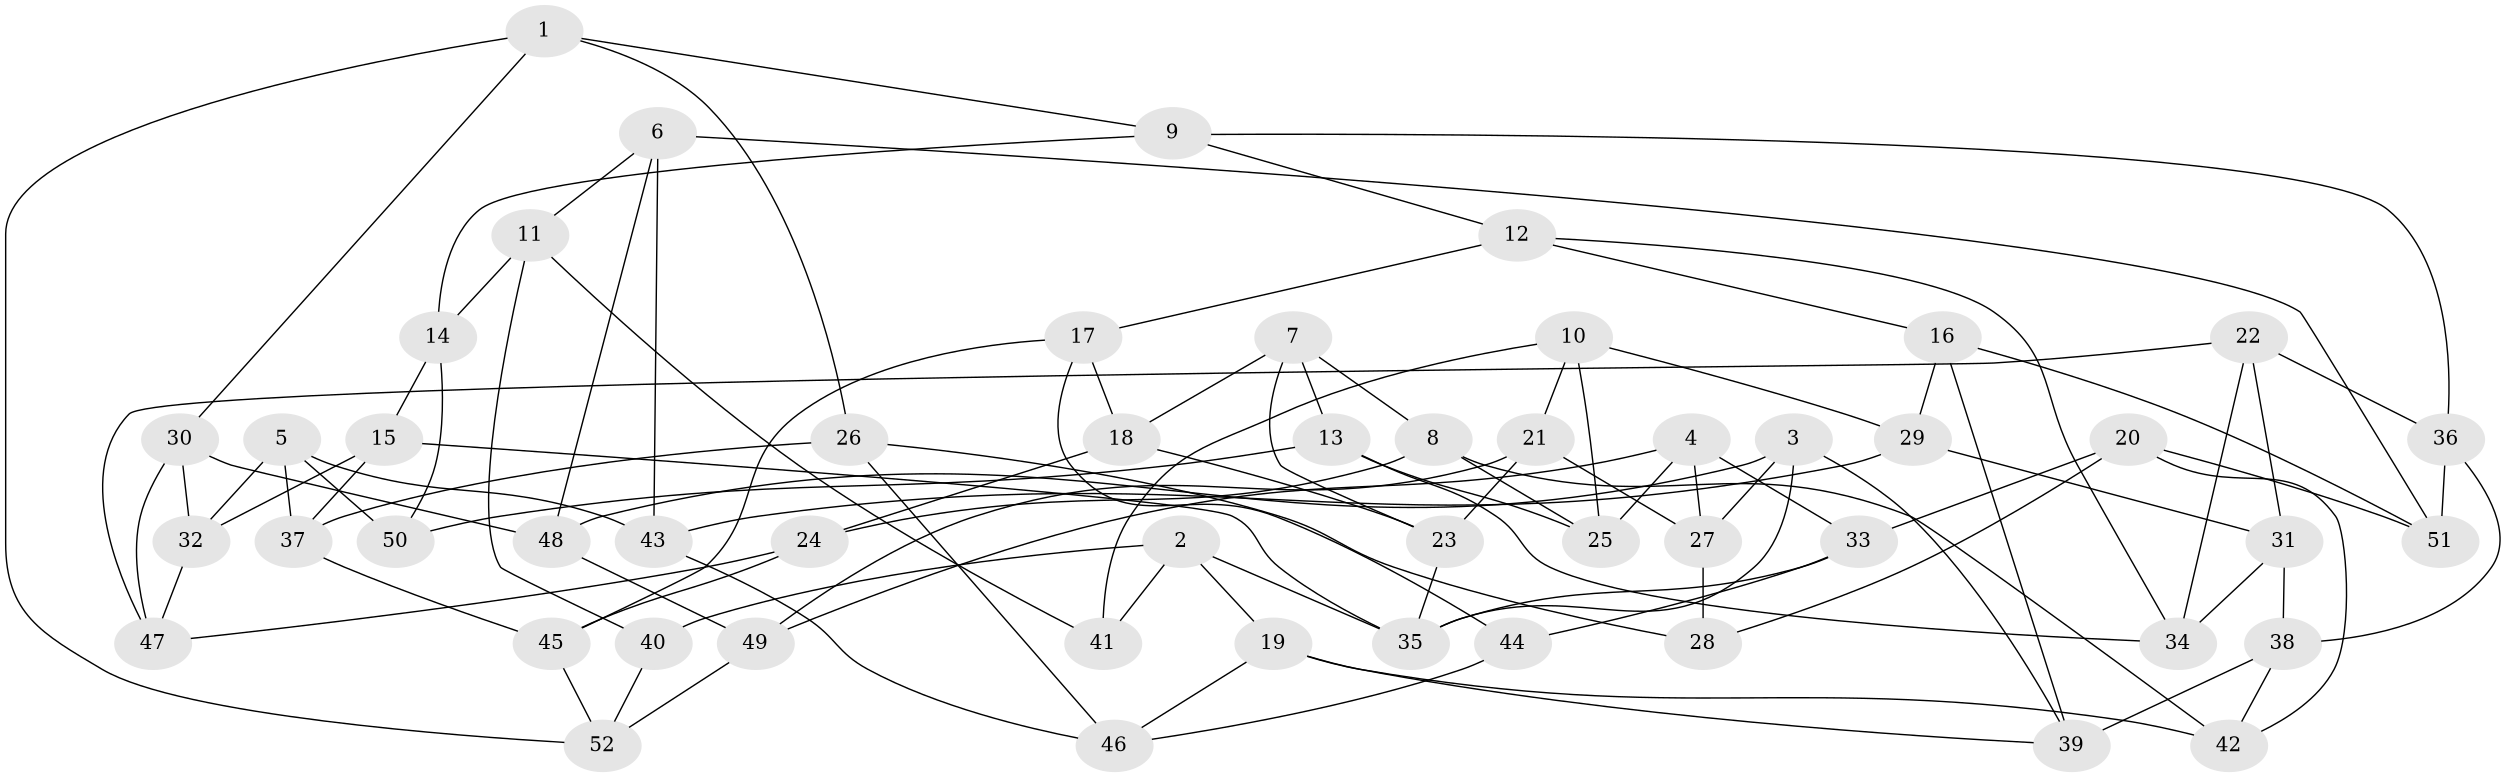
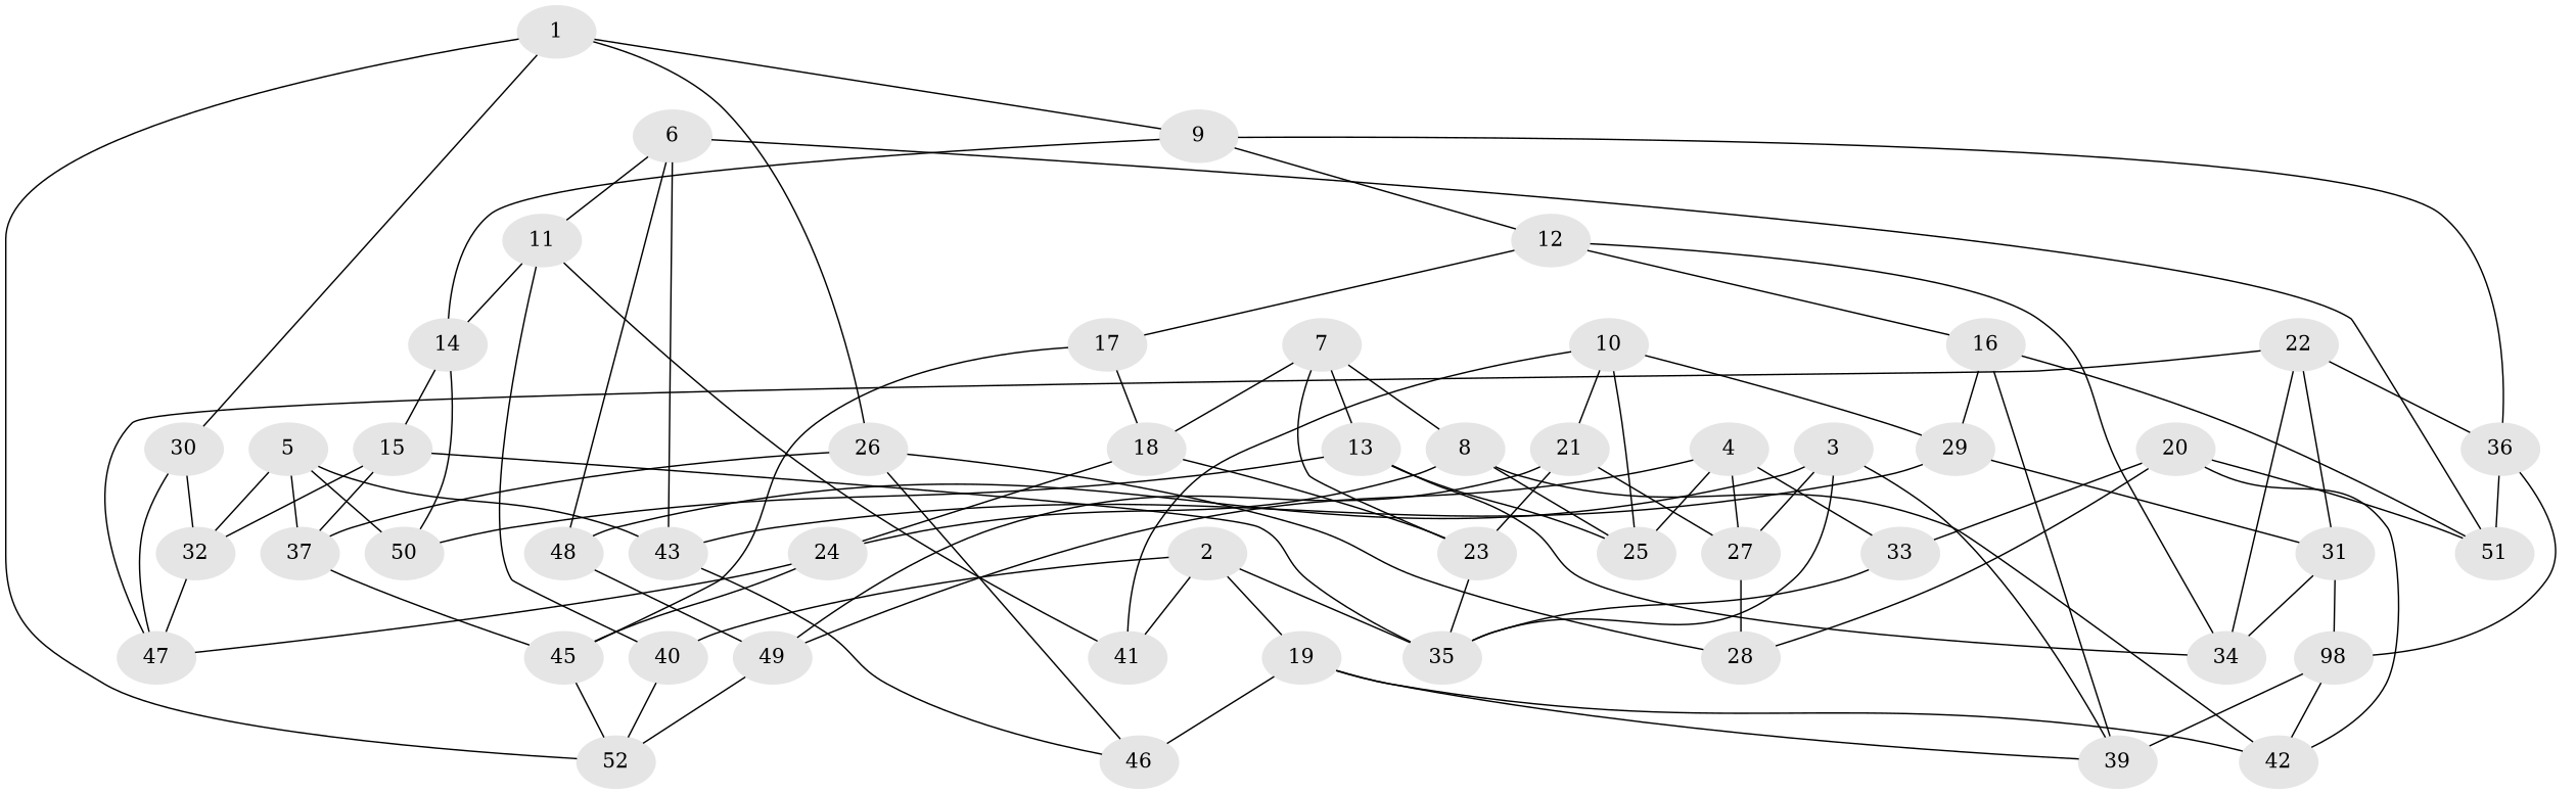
  graph {
    node [color=gray90 style=filled]
    1
    9
    26
    30
    52
    12
    14
    36
    37
    46
    28
    48
    32
    47
    2
    19
    40
    41
    35
    39
    42
-   44
    3
    27
    49
    4
    25
    33
    5
    43
    50
    45
    6
    11
    51
    7
    8
    13
    18
    23
    24
    34
    16
    17
    15
-   38
+   38 [label=98]
    10
    21
    29
    31
    20
    22
    1 -- 9
    1 -- 26
    1 -- 30
    1 -- 52
    9 -- 12
    9 -- 14
    9 -- 36
    26 -- 37
    26 -- 46
    26 -- 28
-   30 -- 48
    30 -- 32
    30 -- 47
    12 -- 34
    12 -- 16
    12 -- 17
    14 -- 50
    14 -- 15
    36 -- 51
    36 -- 38
    37 -- 45
    48 -- 49
    32 -- 47
    2 -- 19
    2 -- 40
    2 -- 41
    2 -- 35
    19 -- 46
    19 -- 39
    19 -- 42
    40 -- 52
-   44 -- 46
    3 -- 48
    3 -- 35
    3 -- 39
    3 -- 27
    27 -- 28
    49 -- 52
    4 -- 27
    4 -- 49
    4 -- 25
    4 -- 33
    33 -- 35
-   33 -- 44
    5 -- 37
    5 -- 32
    5 -- 43
    5 -- 50
    43 -- 46
    45 -- 52
    6 -- 48
    6 -- 43
    6 -- 11
    6 -- 51
    11 -- 14
    11 -- 40
    11 -- 41
    7 -- 8
    7 -- 13
    7 -- 18
    7 -- 23
    8 -- 42
    8 -- 25
    8 -- 24
    13 -- 25
    13 -- 50
    13 -- 34
    18 -- 23
    18 -- 24
    23 -- 35
    24 -- 47
    24 -- 45
    16 -- 39
    16 -- 51
    16 -- 29
-   17 -- 44
    17 -- 45
    17 -- 18
    15 -- 37
    15 -- 32
    15 -- 35
    38 -- 39
    38 -- 42
    10 -- 41
    10 -- 25
    10 -- 21
    10 -- 29
    21 -- 27
    21 -- 49
    21 -- 23
    29 -- 43
    29 -- 31
    31 -- 34
    31 -- 38
    20 -- 28
    20 -- 42
    20 -- 33
    20 -- 51
    22 -- 36
    22 -- 47
    22 -- 34
    22 -- 31
  }
